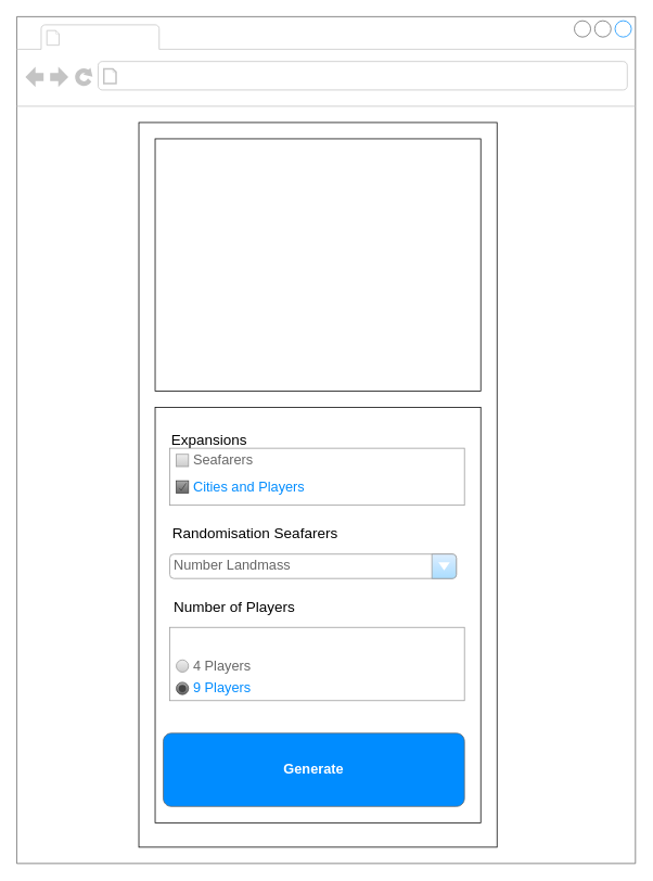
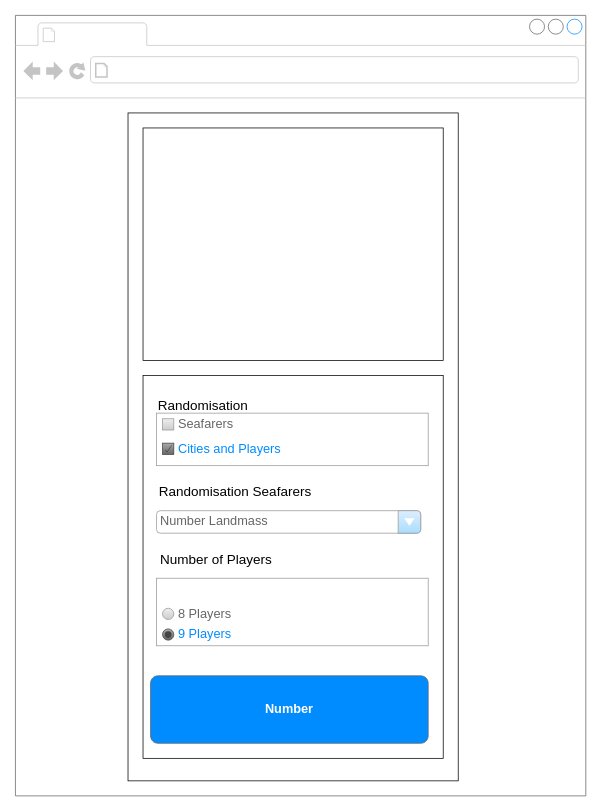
  <mxCell id="0" />
  <mxCell id="1" parent="0" />
  <mxCell id="2" value="" style="strokeWidth=1;shadow=0;dashed=0;align=center;html=1;shape=mxgraph.mockup.containers.browserWindow;rSize=0;strokeColor=#666666;strokeColor2=#008cff;strokeColor3=#c4c4c4;mainText=,;recursiveResize=0;" vertex="1" parent="1"><mxGeometry x="20" y="20" width="760" height="1040" as="geometry" /></mxCell>
  <mxCell id="3" value="" style="rounded=0;whiteSpace=wrap;html=1;" vertex="1" parent="1"><mxGeometry x="170" y="150" width="440" height="890" as="geometry" /></mxCell>
  <mxCell id="4" value="" style="whiteSpace=wrap;html=1;" vertex="1" parent="1"><mxGeometry x="190" y="170" width="400" height="310" as="geometry" /></mxCell>
  <mxCell id="5" value="" style="shape=image;html=1;verticalAlign=top;verticalLabelPosition=bottom;labelBackgroundColor=#ffffff;imageAspect=0;aspect=fixed;image=https://cdn0.iconfinder.com/data/icons/phosphor-regular-vol-3/256/hexagon-128.png" vertex="1" parent="1"><mxGeometry x="320" y="270" width="40" height="40" as="geometry" /></mxCell>
  <mxCell id="6" value="" style="shape=image;html=1;verticalAlign=top;verticalLabelPosition=bottom;labelBackgroundColor=#ffffff;imageAspect=0;aspect=fixed;image=https://cdn0.iconfinder.com/data/icons/phosphor-regular-vol-3/256/hexagon-128.png" vertex="1" parent="1"><mxGeometry x="350" y="270" width="40" height="40" as="geometry" /></mxCell>
  <mxCell id="7" value="" style="shape=image;html=1;verticalAlign=top;verticalLabelPosition=bottom;labelBackgroundColor=#ffffff;imageAspect=0;aspect=fixed;image=https://cdn0.iconfinder.com/data/icons/phosphor-regular-vol-3/256/hexagon-128.png" vertex="1" parent="1"><mxGeometry x="380" y="270" width="40" height="40" as="geometry" /></mxCell>
  <mxCell id="8" value="" style="shape=image;html=1;verticalAlign=top;verticalLabelPosition=bottom;labelBackgroundColor=#ffffff;imageAspect=0;aspect=fixed;image=https://cdn0.iconfinder.com/data/icons/phosphor-regular-vol-3/256/hexagon-128.png" vertex="1" parent="1"><mxGeometry x="410" y="270" width="40" height="40" as="geometry" /></mxCell>
  <mxCell id="9" value="" style="rounded=0;whiteSpace=wrap;html=1;" vertex="1" parent="1"><mxGeometry x="190" y="500" width="400" height="510" as="geometry" /></mxCell>
  <mxCell id="10" value="" style="shape=image;html=1;verticalAlign=top;verticalLabelPosition=bottom;labelBackgroundColor=#ffffff;imageAspect=0;aspect=fixed;image=https://cdn0.iconfinder.com/data/icons/phosphor-regular-vol-3/256/hexagon-128.png" vertex="1" parent="1"><mxGeometry x="336" y="294" width="40" height="40" as="geometry" /></mxCell>
  <mxCell id="11" value="" style="shape=image;html=1;verticalAlign=top;verticalLabelPosition=bottom;labelBackgroundColor=#ffffff;imageAspect=0;aspect=fixed;image=https://cdn0.iconfinder.com/data/icons/phosphor-regular-vol-3/256/hexagon-128.png" vertex="1" parent="1"><mxGeometry x="364" y="294" width="40" height="40" as="geometry" /></mxCell>
  <mxCell id="12" value="" style="shape=image;html=1;verticalAlign=top;verticalLabelPosition=bottom;labelBackgroundColor=#ffffff;imageAspect=0;aspect=fixed;image=https://cdn0.iconfinder.com/data/icons/phosphor-regular-vol-3/256/hexagon-128.png" vertex="1" parent="1"><mxGeometry x="394" y="294" width="40" height="40" as="geometry" /></mxCell>
  <mxCell id="13" value="" style="shape=image;html=1;verticalAlign=top;verticalLabelPosition=bottom;labelBackgroundColor=#ffffff;imageAspect=0;aspect=fixed;image=https://cdn0.iconfinder.com/data/icons/phosphor-regular-vol-3/256/hexagon-128.png" vertex="1" parent="1"><mxGeometry x="424" y="295" width="40" height="40" as="geometry" /></mxCell>
  <mxCell id="14" value="" style="shape=image;html=1;verticalAlign=top;verticalLabelPosition=bottom;labelBackgroundColor=#ffffff;imageAspect=0;aspect=fixed;image=https://cdn0.iconfinder.com/data/icons/phosphor-regular-vol-3/256/hexagon-128.png" vertex="1" parent="1"><mxGeometry x="307" y="296" width="40" height="40" as="geometry" /></mxCell>
  <mxCell id="15" value="" style="shape=image;html=1;verticalAlign=top;verticalLabelPosition=bottom;labelBackgroundColor=#ffffff;imageAspect=0;aspect=fixed;image=https://cdn0.iconfinder.com/data/icons/phosphor-regular-vol-3/256/hexagon-128.png" vertex="1" parent="1"><mxGeometry x="321" y="319" width="40" height="40" as="geometry" /></mxCell>
  <mxCell id="16" value="" style="shape=image;html=1;verticalAlign=top;verticalLabelPosition=bottom;labelBackgroundColor=#ffffff;imageAspect=0;aspect=fixed;image=https://cdn0.iconfinder.com/data/icons/phosphor-regular-vol-3/256/hexagon-128.png" vertex="1" parent="1"><mxGeometry x="351" y="319" width="40" height="40" as="geometry" /></mxCell>
  <mxCell id="17" value="" style="shape=image;html=1;verticalAlign=top;verticalLabelPosition=bottom;labelBackgroundColor=#ffffff;imageAspect=0;aspect=fixed;image=https://cdn0.iconfinder.com/data/icons/phosphor-regular-vol-3/256/hexagon-128.png" vertex="1" parent="1"><mxGeometry x="293" y="320" width="40" height="40" as="geometry" /></mxCell>
  <mxCell id="18" value="" style="shape=image;html=1;verticalAlign=top;verticalLabelPosition=bottom;labelBackgroundColor=#ffffff;imageAspect=0;aspect=fixed;image=https://cdn0.iconfinder.com/data/icons/phosphor-regular-vol-3/256/hexagon-128.png" vertex="1" parent="1"><mxGeometry x="380" y="319" width="40" height="40" as="geometry" /></mxCell>
  <mxCell id="19" value="" style="shape=image;html=1;verticalAlign=top;verticalLabelPosition=bottom;labelBackgroundColor=#ffffff;imageAspect=0;aspect=fixed;image=https://cdn0.iconfinder.com/data/icons/phosphor-regular-vol-3/256/hexagon-128.png" vertex="1" parent="1"><mxGeometry x="410" y="319" width="40" height="40" as="geometry" /></mxCell>
  <mxCell id="20" value="" style="shape=image;html=1;verticalAlign=top;verticalLabelPosition=bottom;labelBackgroundColor=#ffffff;imageAspect=0;aspect=fixed;image=https://cdn0.iconfinder.com/data/icons/phosphor-regular-vol-3/256/hexagon-128.png" vertex="1" parent="1"><mxGeometry x="440" y="320" width="40" height="40" as="geometry" /></mxCell>
  <mxCell id="21" value="" style="shape=image;html=1;verticalAlign=top;verticalLabelPosition=bottom;labelBackgroundColor=#ffffff;imageAspect=0;aspect=fixed;image=https://cdn0.iconfinder.com/data/icons/phosphor-regular-vol-3/256/hexagon-128.png" vertex="1" parent="1"><mxGeometry x="336" y="247" width="40" height="40" as="geometry" /></mxCell>
  <mxCell id="22" value="" style="shape=image;html=1;verticalAlign=top;verticalLabelPosition=bottom;labelBackgroundColor=#ffffff;imageAspect=0;aspect=fixed;image=https://cdn0.iconfinder.com/data/icons/phosphor-regular-vol-3/256/hexagon-128.png" vertex="1" parent="1"><mxGeometry x="364" y="247" width="40" height="40" as="geometry" /></mxCell>
  <mxCell id="23" value="" style="shape=image;html=1;verticalAlign=top;verticalLabelPosition=bottom;labelBackgroundColor=#ffffff;imageAspect=0;aspect=fixed;image=https://cdn0.iconfinder.com/data/icons/phosphor-regular-vol-3/256/hexagon-128.png" vertex="1" parent="1"><mxGeometry x="394" y="247" width="40" height="40" as="geometry" /></mxCell>
  <mxCell id="24" value="" style="shape=image;html=1;verticalAlign=top;verticalLabelPosition=bottom;labelBackgroundColor=#ffffff;imageAspect=0;aspect=fixed;image=https://cdn0.iconfinder.com/data/icons/phosphor-regular-vol-3/256/hexagon-128.png" vertex="1" parent="1"><mxGeometry x="308" y="345" width="40" height="40" as="geometry" /></mxCell>
  <mxCell id="25" value="" style="shape=image;html=1;verticalAlign=top;verticalLabelPosition=bottom;labelBackgroundColor=#ffffff;imageAspect=0;aspect=fixed;image=https://cdn0.iconfinder.com/data/icons/phosphor-regular-vol-3/256/hexagon-128.png" vertex="1" parent="1"><mxGeometry x="336" y="344" width="40" height="40" as="geometry" /></mxCell>
  <mxCell id="26" value="" style="shape=image;html=1;verticalAlign=top;verticalLabelPosition=bottom;labelBackgroundColor=#ffffff;imageAspect=0;aspect=fixed;image=https://cdn0.iconfinder.com/data/icons/phosphor-regular-vol-3/256/hexagon-128.png" vertex="1" parent="1"><mxGeometry x="365" y="344" width="40" height="40" as="geometry" /></mxCell>
  <mxCell id="27" value="" style="shape=image;html=1;verticalAlign=top;verticalLabelPosition=bottom;labelBackgroundColor=#ffffff;imageAspect=0;aspect=fixed;image=https://cdn0.iconfinder.com/data/icons/phosphor-regular-vol-3/256/hexagon-128.png" vertex="1" parent="1"><mxGeometry x="395" y="344" width="40" height="40" as="geometry" /></mxCell>
  <mxCell id="28" value="" style="shape=image;html=1;verticalAlign=top;verticalLabelPosition=bottom;labelBackgroundColor=#ffffff;imageAspect=0;aspect=fixed;image=https://cdn0.iconfinder.com/data/icons/phosphor-regular-vol-3/256/hexagon-128.png" vertex="1" parent="1"><mxGeometry x="424" y="345" width="40" height="40" as="geometry" /></mxCell>
  <mxCell id="29" value="" style="shape=image;html=1;verticalAlign=top;verticalLabelPosition=bottom;labelBackgroundColor=#ffffff;imageAspect=0;aspect=fixed;image=https://cdn0.iconfinder.com/data/icons/phosphor-regular-vol-3/256/hexagon-128.png" vertex="1" parent="1"><mxGeometry x="324" y="369" width="40" height="40" as="geometry" /></mxCell>
  <mxCell id="30" value="" style="shape=image;html=1;verticalAlign=top;verticalLabelPosition=bottom;labelBackgroundColor=#ffffff;imageAspect=0;aspect=fixed;image=https://cdn0.iconfinder.com/data/icons/phosphor-regular-vol-3/256/hexagon-128.png" vertex="1" parent="1"><mxGeometry x="352" y="369" width="40" height="40" as="geometry" /></mxCell>
  <mxCell id="31" value="" style="shape=image;html=1;verticalAlign=top;verticalLabelPosition=bottom;labelBackgroundColor=#ffffff;imageAspect=0;aspect=fixed;image=https://cdn0.iconfinder.com/data/icons/phosphor-regular-vol-3/256/hexagon-128.png" vertex="1" parent="1"><mxGeometry x="380" y="369" width="40" height="40" as="geometry" /></mxCell>
  <mxCell id="32" value="" style="shape=image;html=1;verticalAlign=top;verticalLabelPosition=bottom;labelBackgroundColor=#ffffff;imageAspect=0;aspect=fixed;image=https://cdn0.iconfinder.com/data/icons/phosphor-regular-vol-3/256/hexagon-128.png" vertex="1" parent="1"><mxGeometry x="410" y="369" width="40" height="40" as="geometry" /></mxCell>
  <mxCell id="33" value="" style="shape=image;html=1;verticalAlign=top;verticalLabelPosition=bottom;labelBackgroundColor=#ffffff;imageAspect=0;aspect=fixed;image=https://cdn0.iconfinder.com/data/icons/phosphor-regular-vol-3/256/hexagon-128.png" vertex="1" parent="1"><mxGeometry x="337" y="394" width="40" height="40" as="geometry" /></mxCell>
  <mxCell id="34" value="" style="shape=image;html=1;verticalAlign=top;verticalLabelPosition=bottom;labelBackgroundColor=#ffffff;imageAspect=0;aspect=fixed;image=https://cdn0.iconfinder.com/data/icons/phosphor-regular-vol-3/256/hexagon-128.png" vertex="1" parent="1"><mxGeometry x="365" y="394" width="40" height="40" as="geometry" /></mxCell>
  <mxCell id="35" value="" style="shape=image;html=1;verticalAlign=top;verticalLabelPosition=bottom;labelBackgroundColor=#ffffff;imageAspect=0;aspect=fixed;image=https://cdn0.iconfinder.com/data/icons/phosphor-regular-vol-3/256/hexagon-128.png" vertex="1" parent="1"><mxGeometry x="395" y="394" width="40" height="40" as="geometry" /></mxCell>
  <mxCell id="36" value="Number Landmass" style="strokeWidth=1;shadow=0;dashed=0;align=center;html=1;shape=mxgraph.mockup.forms.comboBox;strokeColor=#999999;fillColor=#ddeeff;align=left;fillColor2=#aaddff;mainText=;fontColor=#666666;fontSize=17;spacingLeft=3;" vertex="1" parent="1"><mxGeometry x="208" y="680" width="352" height="30" as="geometry" /></mxCell>
  <mxCell id="37" value="&lt;font style=&quot;font-size: 18px;&quot;&gt;Randomisation Seafarers&lt;/font&gt;" style="text;html=1;strokeColor=none;fillColor=none;align=center;verticalAlign=middle;whiteSpace=wrap;rounded=0;" vertex="1" parent="1"><mxGeometry x="208" y="640" width="210" height="30" as="geometry" /></mxCell>
  <mxCell id="38" value="" style="strokeWidth=1;shadow=0;dashed=0;align=center;html=1;shape=mxgraph.mockup.forms.rrect;rSize=0;strokeColor=#999999;fillColor=#ffffff;recursiveResize=0;" vertex="1" parent="1"><mxGeometry x="208" y="550" width="362" height="70" as="geometry" /></mxCell>
  <mxCell id="39" value="Seafarers" style="strokeWidth=1;shadow=0;dashed=0;align=center;html=1;shape=mxgraph.mockup.forms.rrect;rSize=0;fillColor=#eeeeee;strokeColor=#999999;gradientColor=#cccccc;align=left;spacingLeft=4;fontSize=17;fontColor=#666666;labelPosition=right;" vertex="1" parent="38"><mxGeometry x="8" y="7.5" width="15" height="15" as="geometry" /></mxCell>
  <mxCell id="40" value="Cities and Players" style="strokeWidth=1;shadow=0;dashed=0;align=center;html=1;shape=mxgraph.mockup.forms.checkbox;rSize=0;resizable=0;fillColor=#aaaaaa;strokeColor=#444444;gradientColor=#666666;align=left;spacingLeft=4;fontSize=17;fontColor=#008cff;labelPosition=right;" vertex="1" parent="38"><mxGeometry x="8" y="40" width="15" height="15" as="geometry" /></mxCell>
- <mxCell id="41" value="&lt;div align=&quot;left&quot;&gt;&lt;font style=&quot;font-size: 18px;&quot;&gt;Expansions&lt;/font&gt;&lt;/div&gt;" style="text;html=1;strokeColor=none;fillColor=none;align=left;verticalAlign=middle;whiteSpace=wrap;rounded=0;" vertex="1" parent="1"><mxGeometry x="208" y="525" width="210" height="30" as="geometry" /></mxCell>
+ <mxCell id="41" value="&lt;div align=&quot;left&quot;&gt;&lt;font style=&quot;font-size: 18px;&quot;&gt;Randomisation&lt;/font&gt;&lt;/div&gt;" style="text;html=1;strokeColor=none;fillColor=none;align=left;verticalAlign=middle;whiteSpace=wrap;rounded=0;" vertex="1" parent="1"><mxGeometry x="208" y="525" width="210" height="30" as="geometry" /></mxCell>
  <mxCell id="42" value="&lt;div style=&quot;font-size: 18px;&quot; align=&quot;left&quot;&gt;&lt;font style=&quot;font-size: 18px;&quot;&gt;Number of Players&lt;/font&gt;&lt;/div&gt;" style="text;html=1;strokeColor=none;fillColor=none;align=left;verticalAlign=middle;whiteSpace=wrap;rounded=0;" vertex="1" parent="1"><mxGeometry x="211" y="730" width="210" height="30" as="geometry" /></mxCell>
  <mxCell id="43" value="" style="strokeWidth=1;shadow=0;dashed=0;align=center;html=1;shape=mxgraph.mockup.forms.rrect;rSize=0;strokeColor=#999999;fillColor=#ffffff;recursiveResize=0;" vertex="1" parent="1"><mxGeometry x="208" y="770" width="362" height="90" as="geometry" /></mxCell>
- <mxCell id="44" value="4 Players" style="shape=ellipse;rSize=0;fillColor=#eeeeee;strokeColor=#999999;gradientColor=#cccccc;html=1;align=left;spacingLeft=4;fontSize=17;fontColor=#666666;labelPosition=right;" vertex="1" parent="43"><mxGeometry x="8" y="40" width="15" height="15" as="geometry" /></mxCell>
+ <mxCell id="44" value="8 Players" style="shape=ellipse;rSize=0;fillColor=#eeeeee;strokeColor=#999999;gradientColor=#cccccc;html=1;align=left;spacingLeft=4;fontSize=17;fontColor=#666666;labelPosition=right;" vertex="1" parent="43"><mxGeometry x="8" y="40" width="15" height="15" as="geometry" /></mxCell>
  <mxCell id="45" value="9 Players" style="shape=ellipse;rSize=0;fillColor=#aaaaaa;strokeColor=#444444;gradientColor=#666666;html=1;align=left;spacingLeft=4;fontSize=17;fontColor=#008cff;labelPosition=right;" vertex="1" parent="43"><mxGeometry x="8" y="67.5" width="15" height="15" as="geometry" /></mxCell>
  <mxCell id="46" value="" style="shape=ellipse;fillColor=#444444;strokeColor=none;html=1;" vertex="1" parent="45"><mxGeometry x="3" y="3" width="9" height="9" as="geometry" /></mxCell>
- <mxCell id="47" value="Generate" style="strokeWidth=1;shadow=0;dashed=0;align=center;html=1;shape=mxgraph.mockup.buttons.button;strokeColor=#666666;fontColor=#ffffff;mainText=;buttonStyle=round;fontSize=17;fontStyle=1;fillColor=#008cff;whiteSpace=wrap;" vertex="1" parent="1"><mxGeometry x="200" y="900" width="370" height="90" as="geometry" /></mxCell>
+ <mxCell id="47" value="Number" style="strokeWidth=1;shadow=0;dashed=0;align=center;html=1;shape=mxgraph.mockup.buttons.button;strokeColor=#666666;fontColor=#ffffff;mainText=;buttonStyle=round;fontSize=17;fontStyle=1;fillColor=#008cff;whiteSpace=wrap;" vertex="1" parent="1"><mxGeometry x="200" y="900" width="370" height="90" as="geometry" /></mxCell>
